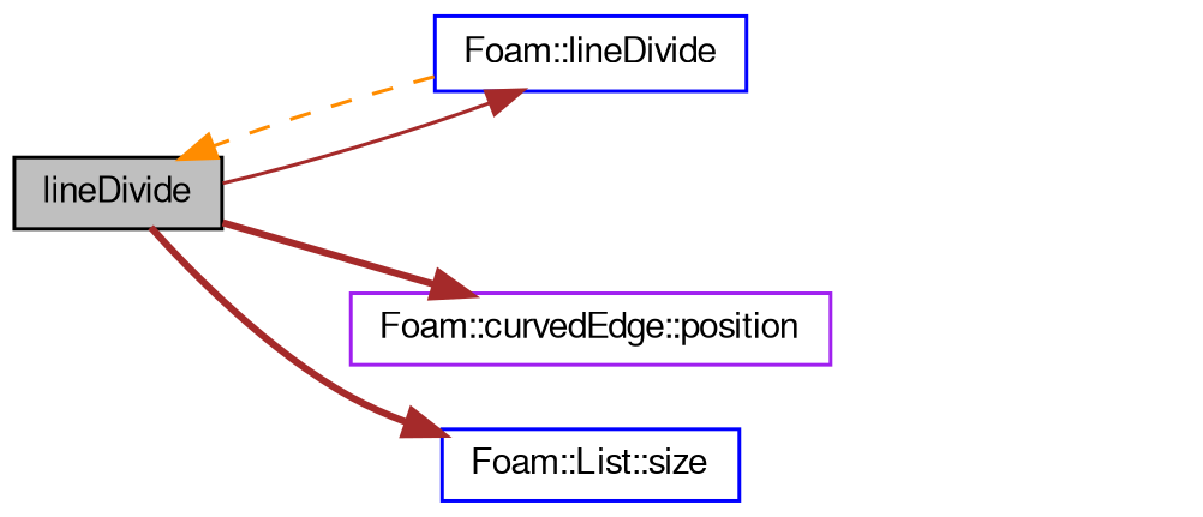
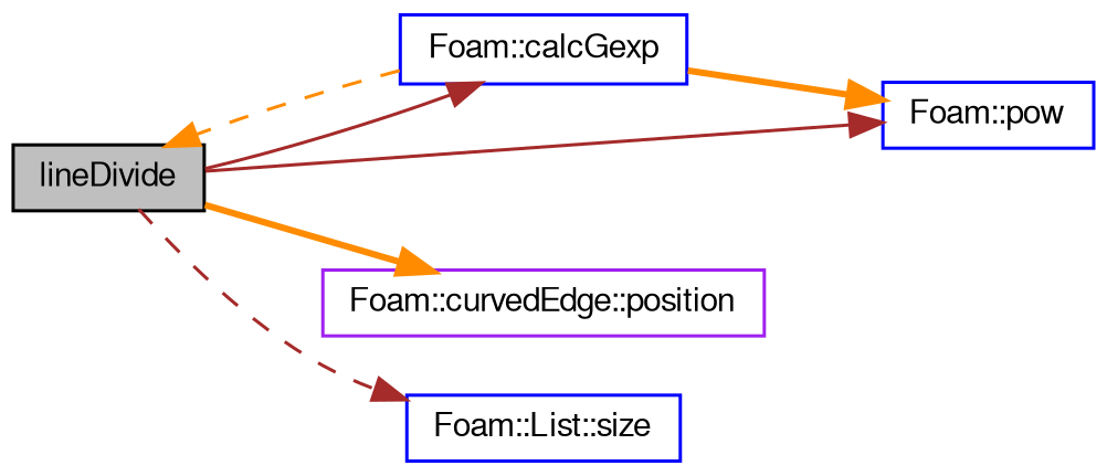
  digraph {
    rankdir=LR
    node [color=blue fontname=FreeSans fontsize=10 shape=record]
    edge [color=brown fontname=FreeSans fontsize=10 labelfontname=FreeSans labelfontsize=10 style=solid]
    n1 [color=black fillcolor=grey75 fontcolor=black height=0.2 label=lineDivide style=filled width=0.4]
-   n2 [height=0.2 label="Foam::lineDivide" width=0.4]
+   n2 [height=0.2 label="Foam::calcGexp" width=0.4]
+   n3 [height=0.2 label="Foam::pow" width=0.4]
    n4 [color=purple height=0.2 label="Foam::curvedEdge::position" width=0.4]
    n5 [height=0.2 label="Foam::List::size" width=0.4]
    n1 -> n2
-   n1 -> n4 [style=bold]
-   n1 -> n5 [style=bold]
+   n1 -> n3
+   n1 -> n4 [color=darkorange style=bold]
+   n1 -> n5 [style=dashed]
    n2 -> n1 [color=darkorange style=dashed]
+   n2 -> n3 [color=darkorange style=bold]
  }
